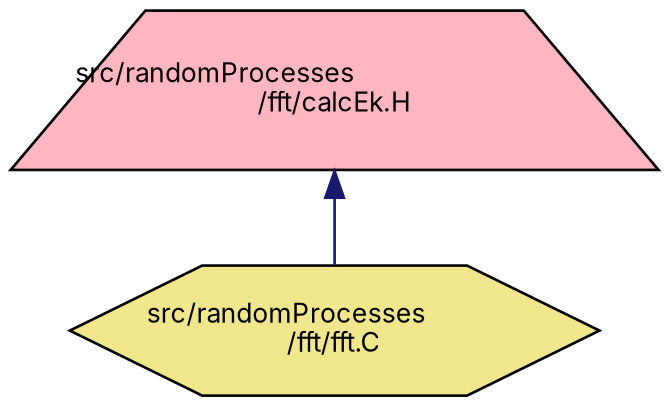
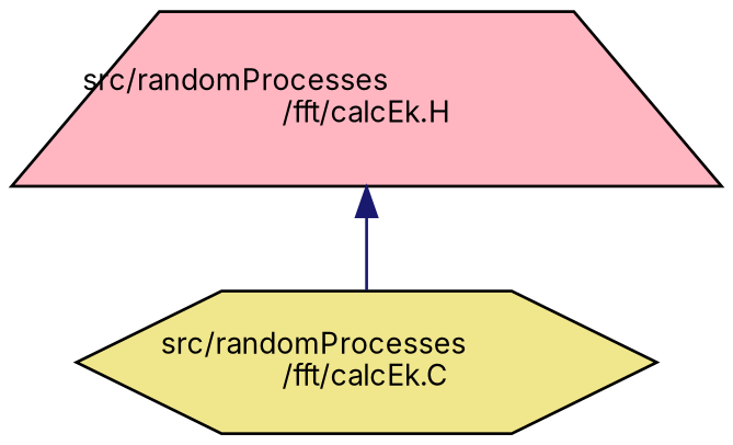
  digraph {
    fontname=Inter
    node [color=black fontname=Inter fontsize=10 style=filled]
    n1 [fillcolor=lightpink fontcolor=black height=0.2 label="src/randomProcesses\l/fft/calcEk.H" shape=trapezium width=0.4]
-   n2 [height=0.2 label="src/randomProcesses\l/fft/fft.C" shape=hexagon width=0.4 fillcolor=khaki]
+   n2 [height=0.2 label="src/randomProcesses\l/fft/calcEk.C" shape=hexagon width=0.4 fillcolor=khaki]
    n1 -> n2 [color=midnightblue dir=back fontname=Inter fontsize=10 labelfontname=FreeSans labelfontsize=10 style=solid]
  }
